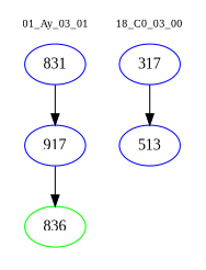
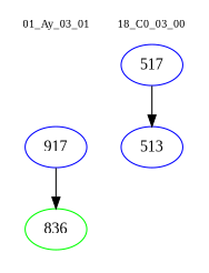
  digraph {
    fontname="Liberation Serif"
    node [color=blue fontname="Liberation Serif"]
    edge [color=black fontname="Liberation Serif"]
-   n1 [label=831]
    n2 [label=917]
    n3 [color=green label=836]
-   n4 [label=317]
+   n4 [label=517]
    n5 [label=513]
    subgraph cluster_1 {
      color=white
      fontsize=10
      label="01_Ay_03_01"
-     n1
      n2
      n3
    }
    subgraph cluster_2 {
      color=white
      fontsize=10
      label="18_C0_03_00"
      n4
      n5
    }
-   n1 -> n2
    n2 -> n3
    n4 -> n5
  }
